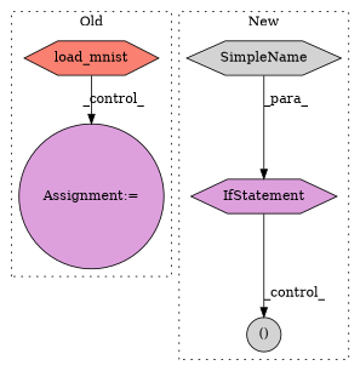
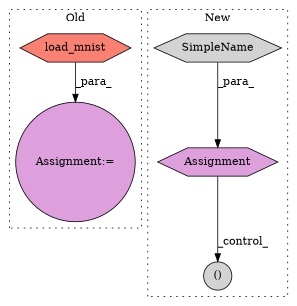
  digraph {
    node [fillcolor=plum shape=hexagon style=filled]
    n1 [a=32 fillcolor=salmon l=12 label=load_mnist s=3046]
    n2 [a=7 l=2 label="Assignment:=" s=3044 shape=circle]
    n3 [a=106 fillcolor=lightgrey l=41 label="()" s=4022 shape=circle]
-   n4 [a=25 l=64 label=IfStatement s=4153]
+   n4 [a=25 l=64 label=Assignment s=4153]
    n5 [a=42 fillcolor=lightgrey l=5 label=SimpleName s=4212]
    subgraph cluster_1 {
      label=Old
      style=dotted
      n1
      n2
    }
    subgraph cluster_2 {
      label=New
      style=dotted
      n3
      n4
      n5
    }
-   n1 -> n2 [label=_control_]
+   n1 -> n2 [label=_para_]
    n4 -> n3 [label=_control_]
    n5 -> n4 [label=_para_]
  }
